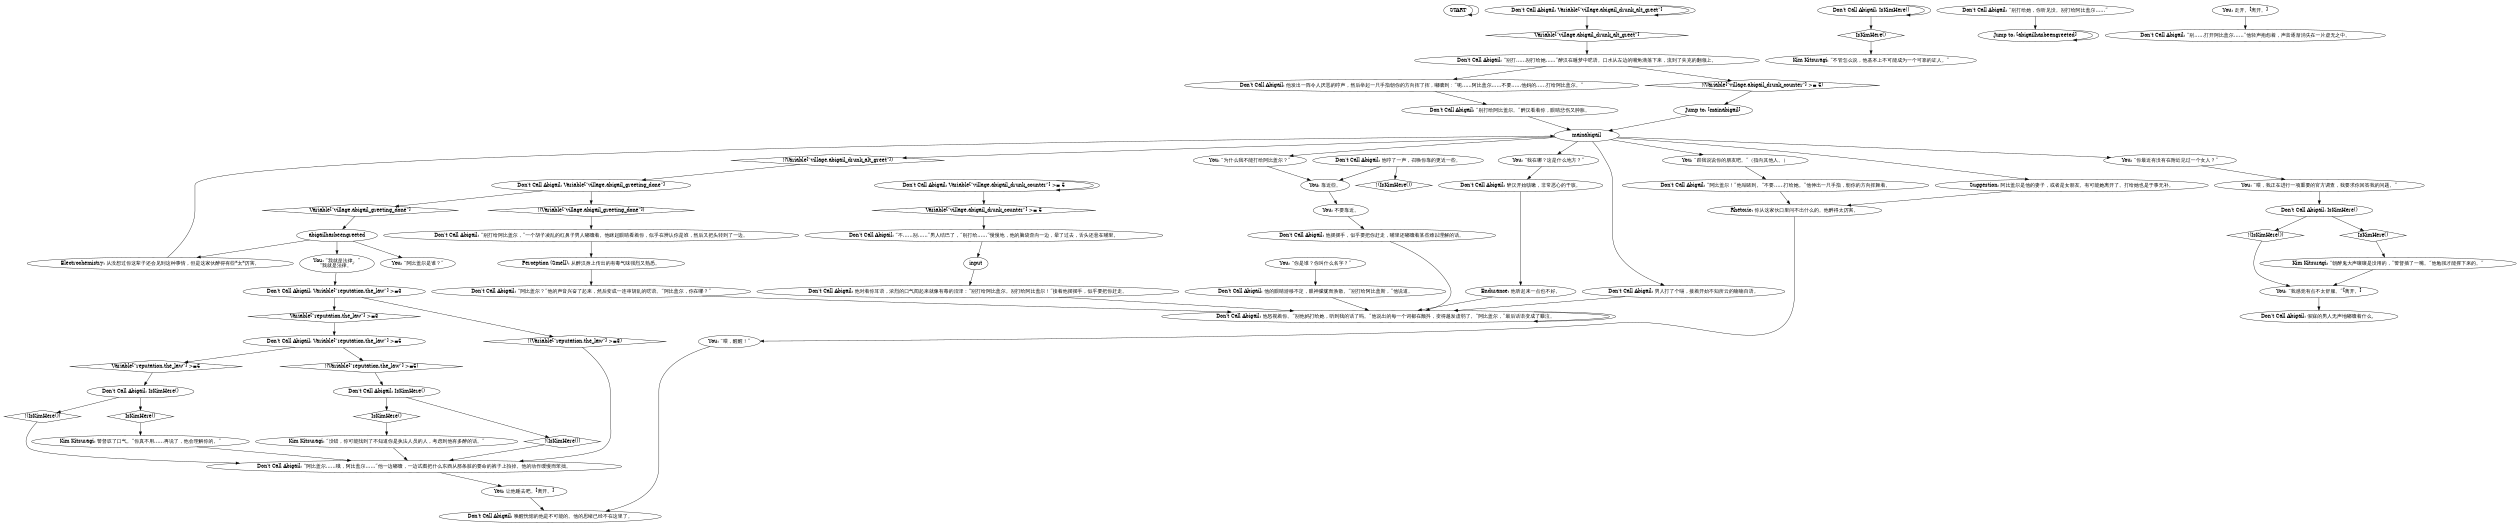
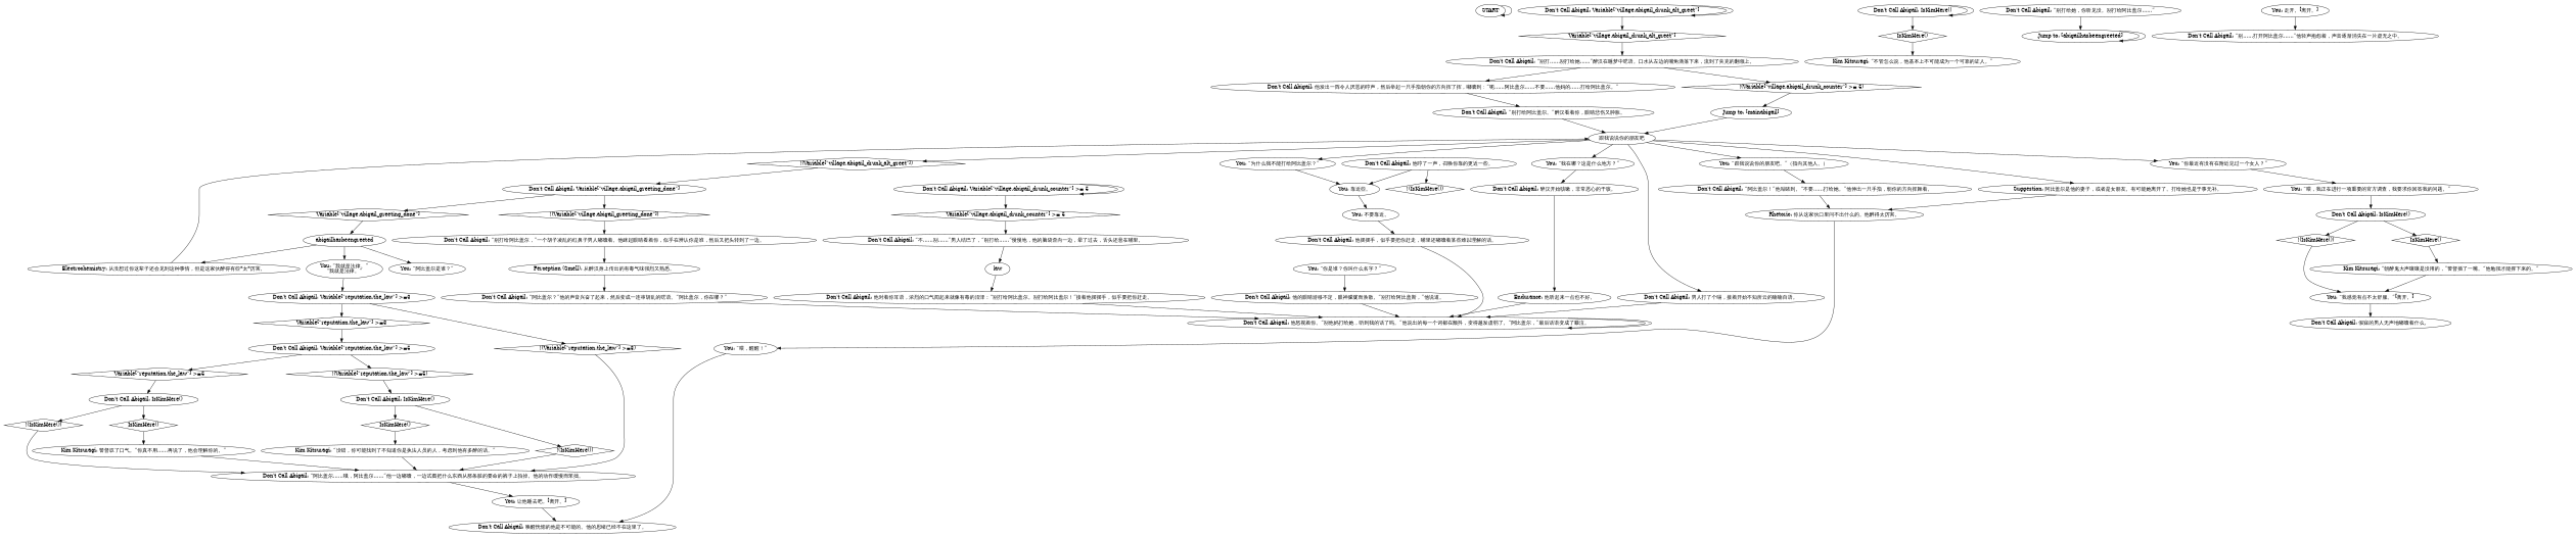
  digraph {
    n1 [label=START]
-   n2 [label=input]
+   n2 [label=law]
    n3 [label="Don't Call Abigail: 他对着你耳语，浓烈的口气闻起来就像有毒的沼泽：“别打给阿比盖尔。别打给阿比盖尔！”接着他摆摆手，似乎要把你赶走。"]
    n4 [label="Don't Call Abigail: 他怒视着你。“别他妈打给她，听到我的话了吗。”他说出的每一个词都在颤抖，变得越发虚弱了。“阿比盖尔，”最后话语变成了啜泣。"]
    n5 [label="Don't Call Abigail: IsKimHere()"]
    n6 [label="IsKimHere()" shape=diamond]
    n7 [label="Kim Kitsuragi: “不管怎么说，他基本上不可能成为一个可靠的证人。”"]
    n8 [label="!(IsKimHere())" shape=diamond]
    n9 [label="You: 不要靠近。"]
    n10 [label="Don't Call Abigail: 他摆摆手，似乎要把你赶走，嘴里还嘟囔着某些难以理解的话。"]
    n11 [label="Don't Call Abigail: Variable[\"village.abigail_drunk_alt_greet\"]"]
    n12 [label="Variable[\"village.abigail_drunk_alt_greet\"]" shape=diamond]
    n13 [label="Don't Call Abigail: “别打……别打给她……”醉汉在睡梦中呓语。口水从左边的嘴角滴落下来，流到了夹克的翻领上。"]
    n14 [label="Don't Call Abigail: 他发出一阵令人厌恶的哼声，然后举起一只手指朝你的方向挥了挥，嘟囔到：“呃……阿比盖尔……不要……他妈的……打给阿比盖尔。”"]
    n15 [label="!(Variable[\"village.abigail_drunk_counter\"] >= 5)" shape=diamond]
    n16 [label="!(Variable[\"village.abigail_drunk_alt_greet\"])" shape=diamond]
    n17 [label="Don't Call Abigail: Variable[\"village.abigail_greeting_done\"]"]
    n18 [label="Variable[\"village.abigail_greeting_done\"]" shape=diamond]
    n19 [label="!(Variable[\"village.abigail_greeting_done\"])" shape=diamond]
    n20 [label="You: “喂，我正在进行一项重要的官方调查，我要求你回答我的问题。”"]
    n21 [label="Don't Call Abigail: IsKimHere()"]
    n22 [label="IsKimHere()" shape=diamond]
    n23 [label="!(IsKimHere())" shape=diamond]
    n24 [label="Don't Call Abigail: “阿比盖尔？”他的声音兴奋了起来，然后变成一连串胡乱的呓语。“阿比盖尔，你在哪？”"]
    n25 [label="Don't Call Abigail: “别打给她，你听见没。别打给阿比盖尔……”"]
    n26 [label="Jump to: [abigailhasbeengreeted]"]
    n27 [label="Don't Call Abigail: “别打给阿比盖尔。”醉汉看着你，眼睛悲伤又肿胀。"]
-   n28 [label=mainabigail]
+   n28 [label="跟我说说你的朋友吧"]
    n29 [label="You: 让他睡去吧。[离开。]"]
    n30 [label="Don't Call Abigail: 唤醒恍惚的他是不可能的。他的思绪已经不在这里了。"]
    n31 [label=abigailhasbeengreeted]
    n32 [label="Electrochemistry: 从没想过你这辈子还会见到这种事情，但是这家伙醉得有些*太*厉害。"]
    n33 [label="You: “阿比盖尔是谁？”"]
    n34 [label="You: “我就是法律。”\n“我就是法律。”"]
    n35 [label="Don't Call Abigail: Variable[\"reputation.the_law\"] >=3"]
    n36 [label="Suggestion: 阿比盖尔是他的妻子，或者是女朋友。有可能她离开了。打给她也是于事无补。"]
    n37 [label="Don't Call Abigail: 男人打了个嗝，接着开始不知所云的喃喃自语。"]
    n38 [label="You: “你最近有没有在附近见过一个女人？”"]
    n39 [label="You: “为什么我不能打给阿比盖尔？”"]
    n40 [label="You: “跟我说说你的朋友吧。”（指向其他人。）"]
    n41 [label="You: “我在哪？这是什么地方？”"]
    n42 [label="Rhetoric: 你从这家伙口里问不出什么的。他醉得太厉害。"]
    n43 [label="You: “喂，醒醒！”"]
    n44 [label="You: “你是谁？你叫什么名字？”"]
    n45 [label="Don't Call Abigail: 他的眼睛游移不定，眼神朦胧而涣散。“别打给阿比盖斯，”他说道。"]
    n46 [label="Don't Call Abigail: “阿比盖尔！”他咕哝到。“不要……打给她。”他伸出一只手指，朝你的方向挥舞着。"]
    n47 [label="Don't Call Abigail: Variable[\"village.abigail_drunk_counter\"] >= 5"]
    n48 [label="Variable[\"village.abigail_drunk_counter\"] >= 5" shape=diamond]
    n49 [label="Don't Call Abigail: “不……别……”男人结巴了，“别打给……”慢慢地，他的脑袋歪向一边，晕了过去，舌头还悬在嘴里。"]
    n50 [label="Jump to: [mainabigail]"]
    n51 [label="You: “我感觉有点不太舒服。”[离开。]"]
    n52 [label="Don't Call Abigail: 假寐的男人无声地嘟囔着什么。"]
    n53 [label="Don't Call Abigail: 醉汉开始咳嗽，非常恶心的干咳。"]
    n54 [label="Endurance: 他听起来一点也不好。"]
    n55 [label="You: 走开。[离开。]"]
    n56 [label="Don't Call Abigail: “别……打开阿比盖尔……”他轻声抱怨着，声音逐渐消失在一片虚无之中。"]
    n57 [label="Don't Call Abigail: “别打给阿比盖尔，”一个胡子凌乱的红鼻子男人嘟囔着。他眯起眼睛看着你，似乎在辨认你是谁，然后又把头转到了一边。"]
    n58 [label="Perception (Smell): 从醉汉身上传出的有毒气味强烈又熟悉。"]
    n59 [label="Kim Kitsuragi: 警督叹了口气。“你真不用……再说了，他会理解你的。”"]
    n60 [label="Don't Call Abigail: “阿比盖尔……哦，阿比盖尔……”他一边嘟囔，一边试图把什么东西从那条脏的要命的裤子上拍掉。他的动作缓慢而笨拙。"]
    n61 [label="You: 靠近些。"]
    n62 [label="Kim Kitsuragi: “没错，你可能找到了不知道你是执法人员的人，考虑到他有多醉的话。”"]
    n63 [label="Don't Call Abigail: 他哼了一声，召唤你靠的更近一些。"]
    n64 [label="Don't Call Abigail: IsKimHere()"]
    n65 [label="IsKimHere()" shape=diamond]
    n66 [label="!(IsKimHere())" shape=diamond]
    n67 [label="Don't Call Abigail: IsKimHere()"]
    n68 [label="IsKimHere()" shape=diamond]
    n69 [label="!(IsKimHere())" shape=diamond]
    n70 [label="Kim Kitsuragi: “朝醉鬼大声嚷嚷是没用的，”警督插了一嘴。“他勉强才能撑下来的。”"]
    n71 [label="Variable[\"reputation.the_law\"] >=3" shape=diamond]
    n72 [label="!(Variable[\"reputation.the_law\"] >=3)" shape=diamond]
    n73 [label="Don't Call Abigail: Variable[\"reputation.the_law\"] >=5"]
    n74 [label="Variable[\"reputation.the_law\"] >=5" shape=diamond]
    n75 [label="!(Variable[\"reputation.the_law\"] >=5)" shape=diamond]
    n1 -> n1
    n2 -> n3
    n3 -> n4
    n4 -> n4
    n5 -> n5
    n5 -> n6
    n6 -> n7
    n9 -> n10
    n10 -> n4
    n11 -> n11
    n11 -> n12
    n12 -> n13
    n13 -> n14
    n13 -> n15
    n14 -> n27
    n15 -> n50
    n16 -> n17
    n17 -> n18
    n17 -> n19
    n18 -> n31
    n19 -> n57
    n20 -> n21
    n21 -> n22
    n21 -> n23
    n22 -> n70
    n23 -> n51
    n24 -> n4
    n25 -> n26
    n26 -> n26
    n27 -> n28
    n28 -> n16
    n28 -> n36
    n28 -> n37
    n28 -> n38
    n28 -> n39
    n28 -> n40
    n28 -> n41
    n29 -> n30
    n31 -> n32
    n31 -> n33
    n31 -> n34
    n32 -> n28
    n34 -> n35
    n35 -> n71
    n35 -> n72
    n36 -> n42
    n37 -> n4
    n38 -> n20
    n39 -> n61
    n40 -> n46
    n41 -> n53
    n42 -> n43
    n43 -> n30
    n44 -> n45
    n45 -> n4
    n46 -> n42
    n47 -> n47
    n47 -> n48
    n48 -> n49
    n49 -> n2
    n50 -> n28
    n51 -> n52
    n53 -> n54
    n54 -> n4
    n55 -> n56
    n57 -> n58
    n58 -> n24
    n59 -> n60
    n60 -> n29
    n61 -> n9
    n62 -> n60
    n63 -> n8
    n63 -> n61
    n64 -> n65
    n64 -> n66
    n65 -> n59
    n66 -> n60
    n67 -> n68
    n67 -> n69
    n68 -> n62
    n69 -> n60
    n70 -> n51
    n71 -> n73
    n72 -> n60
    n73 -> n74
    n73 -> n75
    n74 -> n64
    n75 -> n67
  }
